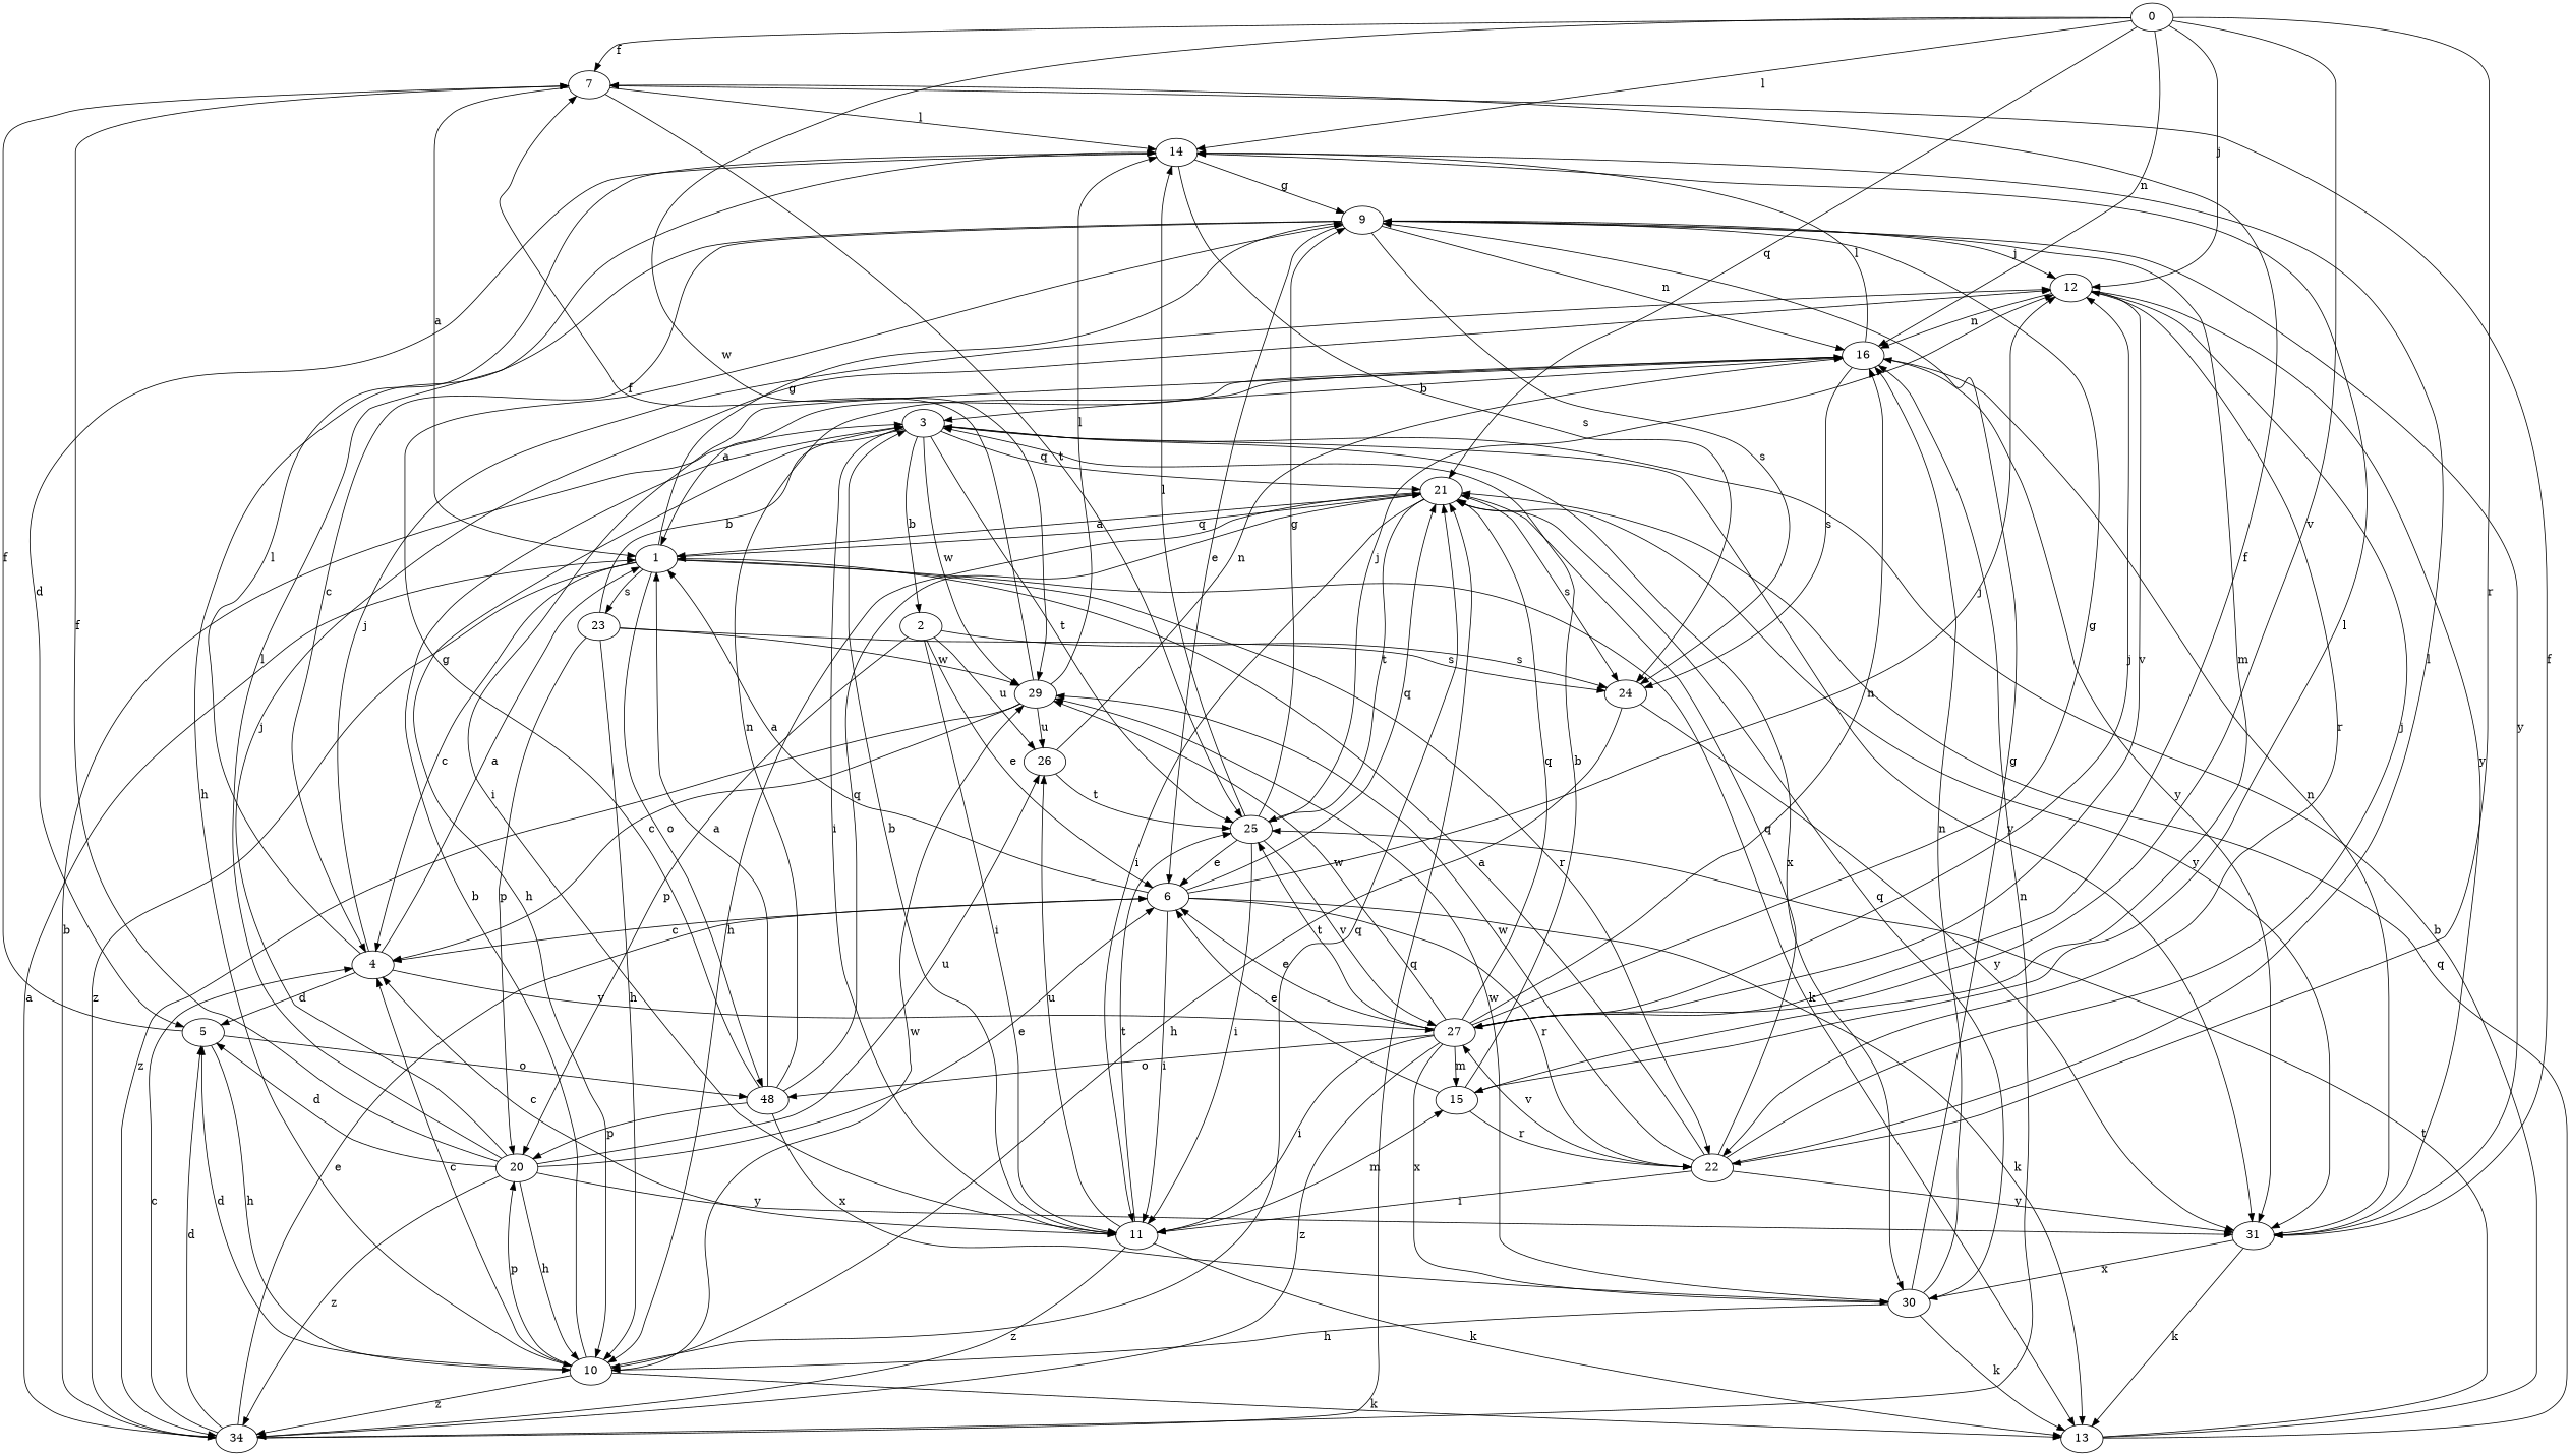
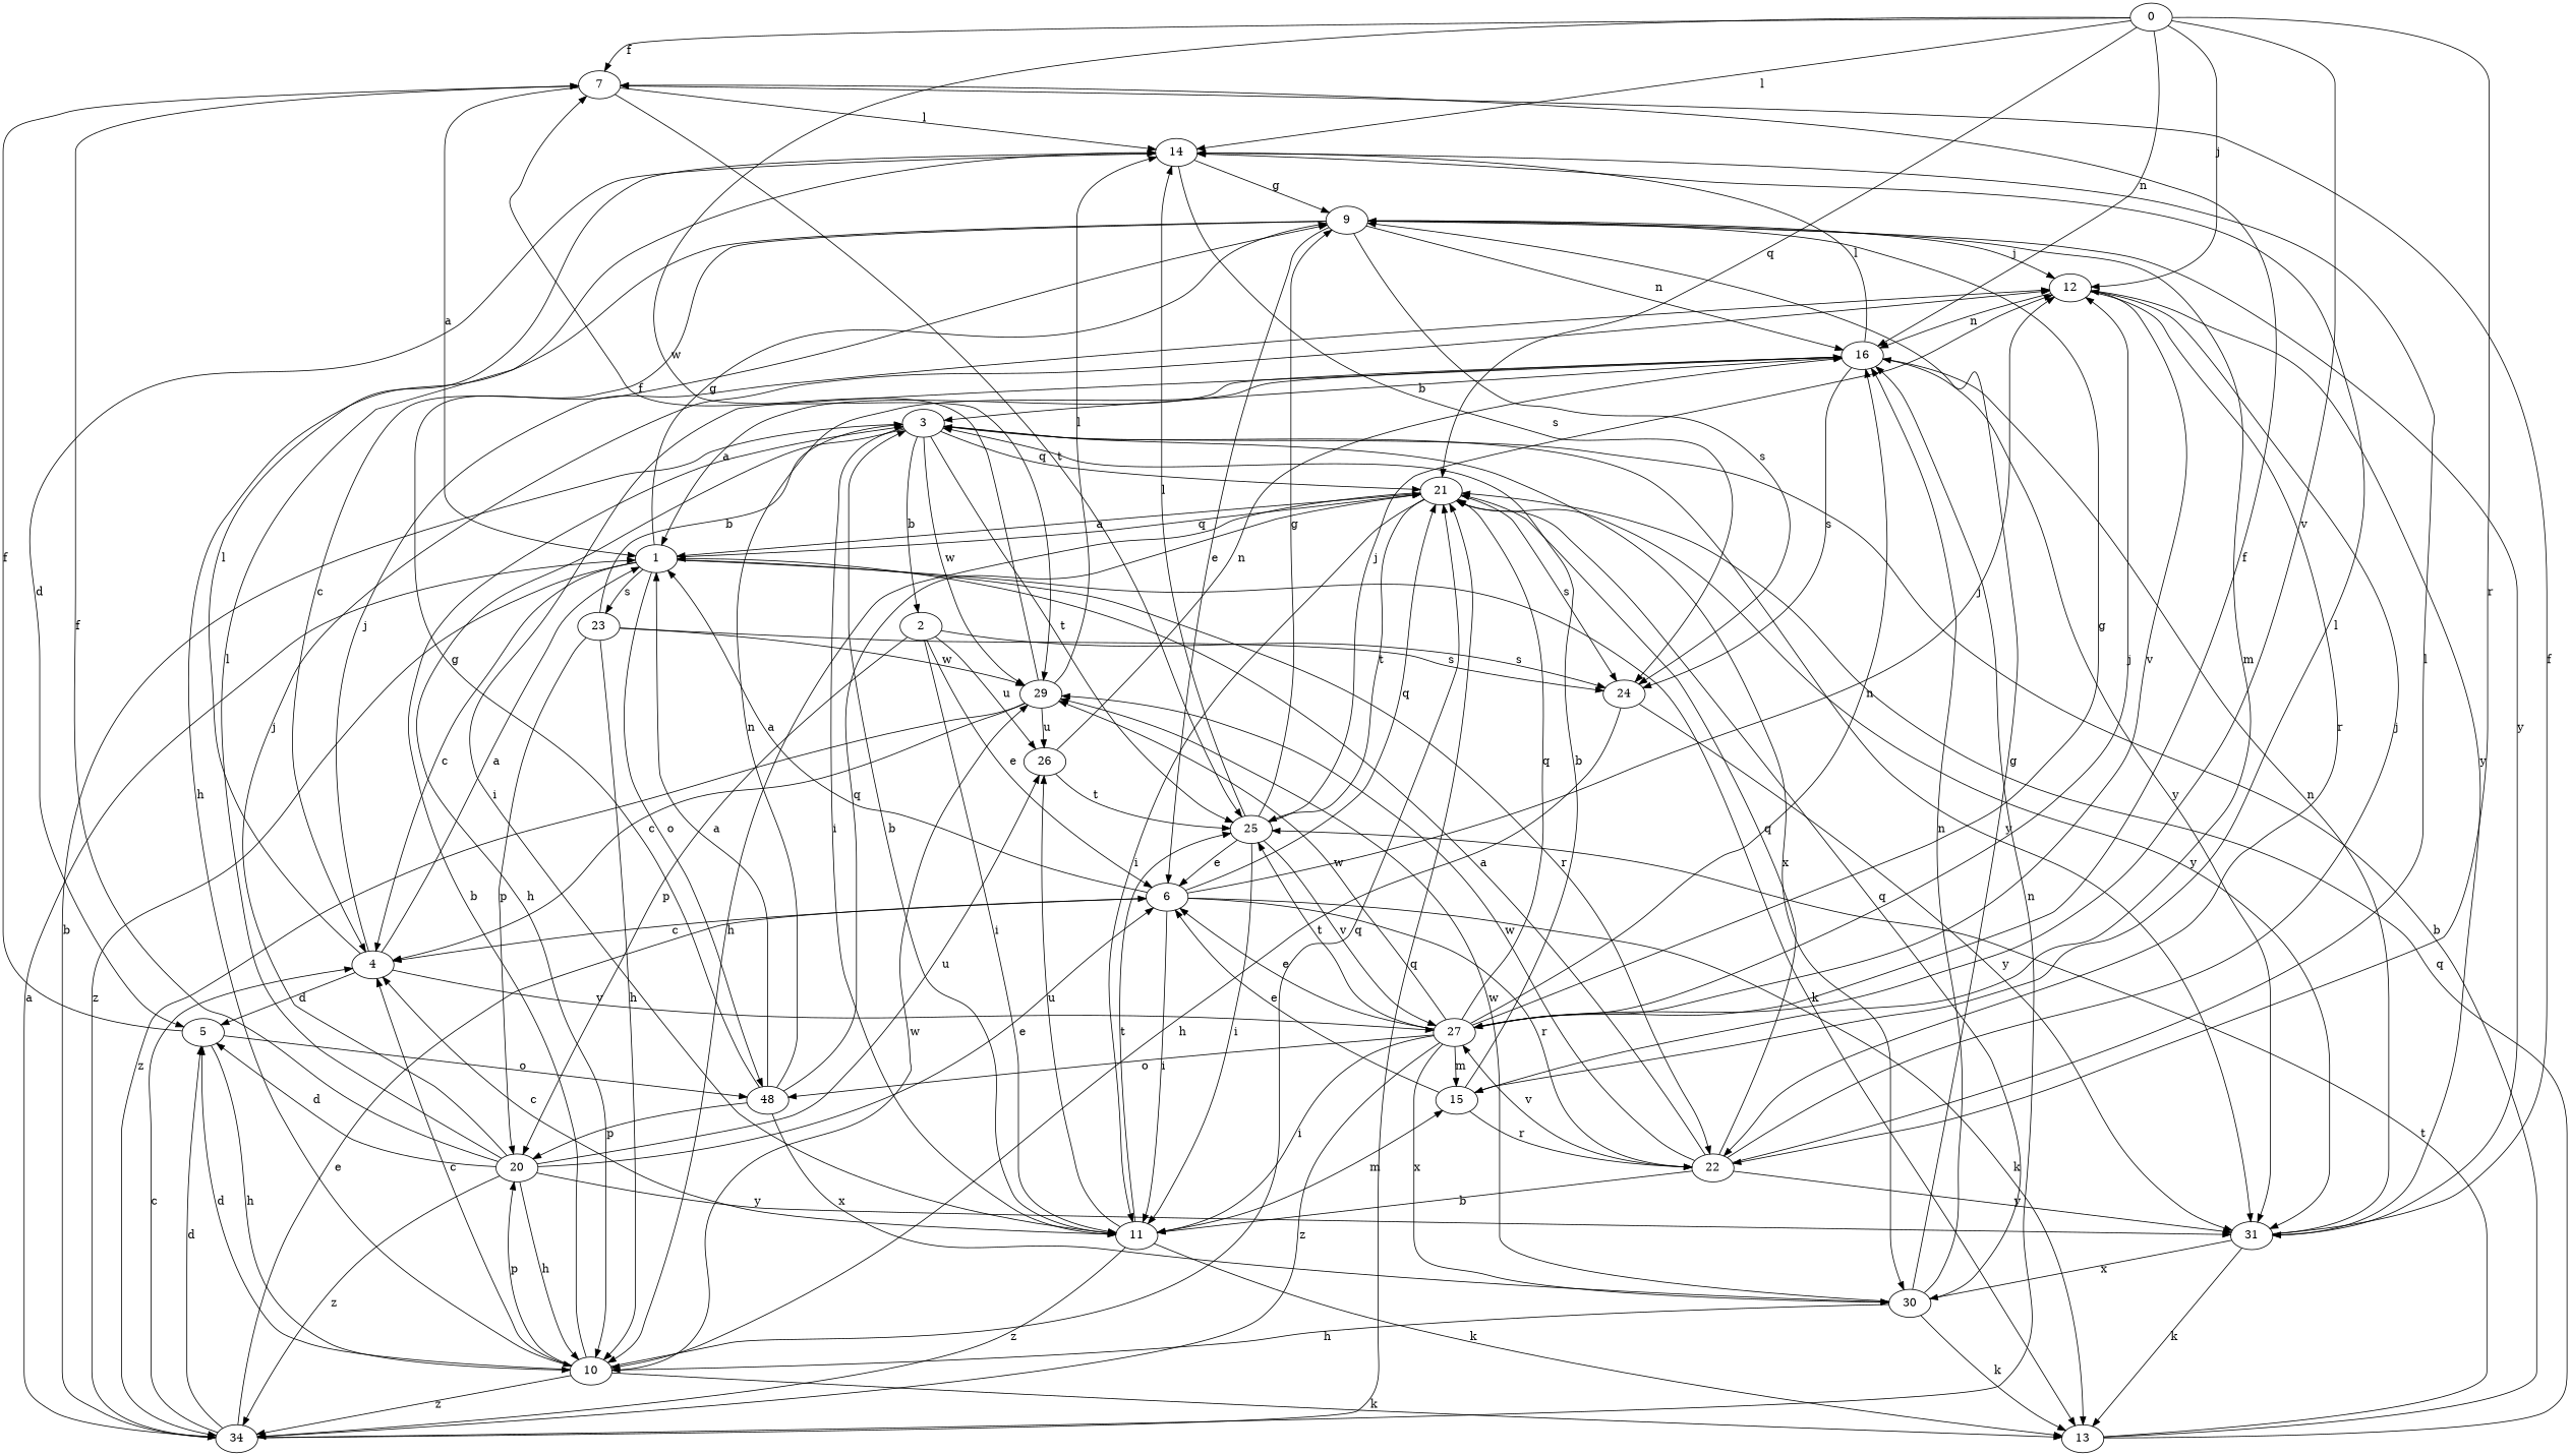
  strict digraph {
    0
    7
    12
    14
    16
    21
    22
    27
    29
    1
    25
    31
    9
    24
    5
    11
    3
    10
    n19 [label=48]
    34
    6
    30
    15
    4
    26
    13
    23
    20
    2
    0 -> 7 [label=f]
    0 -> 12 [label=j]
    0 -> 14 [label=l]
    0 -> 16 [label=n]
    0 -> 21 [label=q]
    0 -> 22 [label=r]
    0 -> 27 [label=v]
    0 -> 29 [label=w]
    7 -> 14 [label=l]
    7 -> 1 [label=a]
    7 -> 25 [label=t]
    12 -> 16 [label=n]
    12 -> 22 [label=r]
    12 -> 27 [label=v]
    12 -> 31 [label=y]
    14 -> 9 [label=g]
    14 -> 24 [label=s]
    14 -> 5 [label=d]
    16 -> 14 [label=l]
    16 -> 1 [label=a]
    16 -> 31 [label=y]
    16 -> 24 [label=s]
    16 -> 11 [label=i]
    16 -> 3 [label=b]
    21 -> 1 [label=a]
    21 -> 25 [label=t]
    21 -> 31 [label=y]
    21 -> 24 [label=s]
    21 -> 11 [label=i]
    21 -> 10 [label=h]
    22 -> 12 [label=j]
    22 -> 14 [label=l]
    22 -> 21 [label=q]
    22 -> 27 [label=v]
    22 -> 29 [label=w]
    22 -> 1 [label=a]
    22 -> 31 [label=y]
-   22 -> 11 [label=i]
+   22 -> 11 [label=b]
    27 -> 7 [label=f]
    27 -> 12 [label=j]
    27 -> 16 [label=n]
    27 -> 21 [label=q]
    27 -> 29 [label=w]
    27 -> 25 [label=t]
    27 -> 9 [label=g]
    27 -> 11 [label=i]
    27 -> n19 [label=o]
    27 -> 34 [label=z]
    27 -> 6 [label=e]
    27 -> 30 [label=x]
    27 -> 15 [label=m]
    29 -> 7 [label=f]
    29 -> 14 [label=l]
    29 -> 34 [label=z]
    29 -> 4 [label=c]
    29 -> 26 [label=u]
    1 -> 21 [label=q]
    1 -> 22 [label=r]
    1 -> 9 [label=g]
    1 -> n19 [label=o]
    1 -> 34 [label=z]
    1 -> 4 [label=c]
    1 -> 13 [label=k]
    1 -> 23 [label=s]
    25 -> 12 [label=j]
    25 -> 14 [label=l]
    25 -> 27 [label=v]
    25 -> 9 [label=g]
    25 -> 11 [label=i]
    25 -> 6 [label=e]
    31 -> 7 [label=f]
    31 -> 16 [label=n]
    31 -> 30 [label=x]
    31 -> 13 [label=k]
    9 -> 12 [label=j]
    9 -> 16 [label=n]
    9 -> 31 [label=y]
    9 -> 24 [label=s]
    9 -> 10 [label=h]
    9 -> 6 [label=e]
    9 -> 15 [label=m]
    9 -> 4 [label=c]
    24 -> 31 [label=y]
    24 -> 10 [label=h]
    5 -> 7 [label=f]
    5 -> 10 [label=h]
    5 -> n19 [label=o]
    11 -> 25 [label=t]
    11 -> 3 [label=b]
    11 -> 34 [label=z]
    11 -> 15 [label=m]
    11 -> 4 [label=c]
    11 -> 26 [label=u]
    11 -> 13 [label=k]
    3 -> 21 [label=q]
    3 -> 29 [label=w]
    3 -> 25 [label=t]
    3 -> 31 [label=y]
    3 -> 11 [label=i]
    3 -> 10 [label=h]
    3 -> 30 [label=x]
    3 -> 2 [label=b]
    10 -> 21 [label=q]
    10 -> 29 [label=w]
    10 -> 5 [label=d]
    10 -> 3 [label=b]
    10 -> 34 [label=z]
    10 -> 4 [label=c]
    10 -> 13 [label=k]
    10 -> 20 [label=p]
    n19 -> 16 [label=n]
    n19 -> 21 [label=q]
    n19 -> 1 [label=a]
    n19 -> 9 [label=g]
    n19 -> 30 [label=x]
    n19 -> 20 [label=p]
    34 -> 16 [label=n]
    34 -> 21 [label=q]
    34 -> 1 [label=a]
    34 -> 5 [label=d]
    34 -> 3 [label=b]
    34 -> 6 [label=e]
    34 -> 4 [label=c]
    6 -> 12 [label=j]
    6 -> 21 [label=q]
    6 -> 22 [label=r]
    6 -> 1 [label=a]
    6 -> 11 [label=i]
    6 -> 4 [label=c]
    6 -> 13 [label=k]
    30 -> 16 [label=n]
    30 -> 21 [label=q]
    30 -> 29 [label=w]
    30 -> 9 [label=g]
    30 -> 10 [label=h]
    30 -> 13 [label=k]
    15 -> 14 [label=l]
    15 -> 22 [label=r]
    15 -> 3 [label=b]
    15 -> 6 [label=e]
    4 -> 12 [label=j]
    4 -> 14 [label=l]
    4 -> 27 [label=v]
    4 -> 1 [label=a]
    4 -> 5 [label=d]
    26 -> 16 [label=n]
    26 -> 25 [label=t]
    13 -> 21 [label=q]
    13 -> 25 [label=t]
    13 -> 3 [label=b]
    23 -> 29 [label=w]
    23 -> 24 [label=s]
    23 -> 3 [label=b]
    23 -> 10 [label=h]
    23 -> 20 [label=p]
    20 -> 7 [label=f]
    20 -> 12 [label=j]
    20 -> 14 [label=l]
    20 -> 31 [label=y]
    20 -> 5 [label=d]
    20 -> 10 [label=h]
    20 -> 34 [label=z]
    20 -> 6 [label=e]
    20 -> 26 [label=u]
    2 -> 24 [label=s]
    2 -> 11 [label=i]
    2 -> 6 [label=e]
    2 -> 26 [label=u]
    2 -> 20 [label=p]
  }
